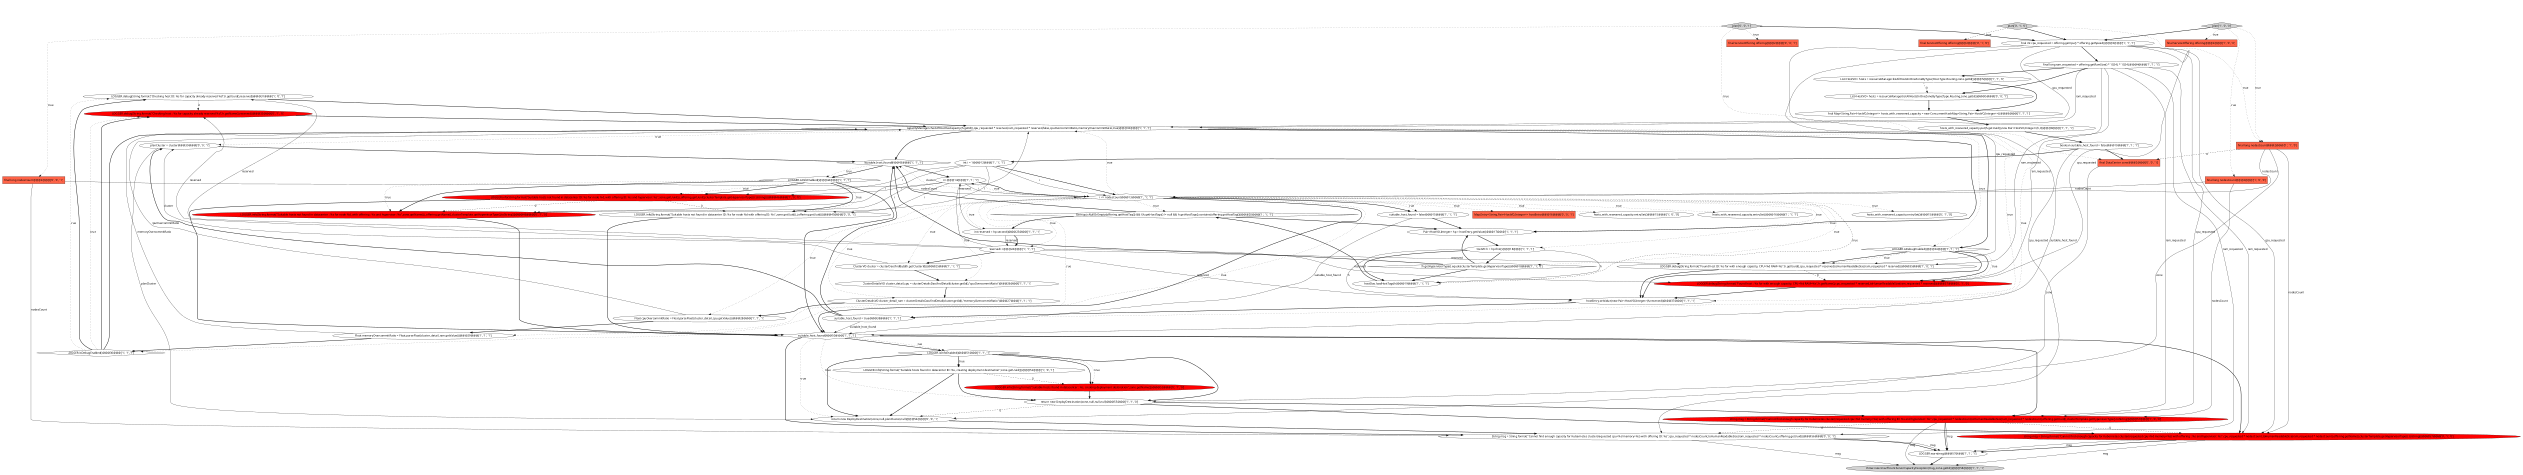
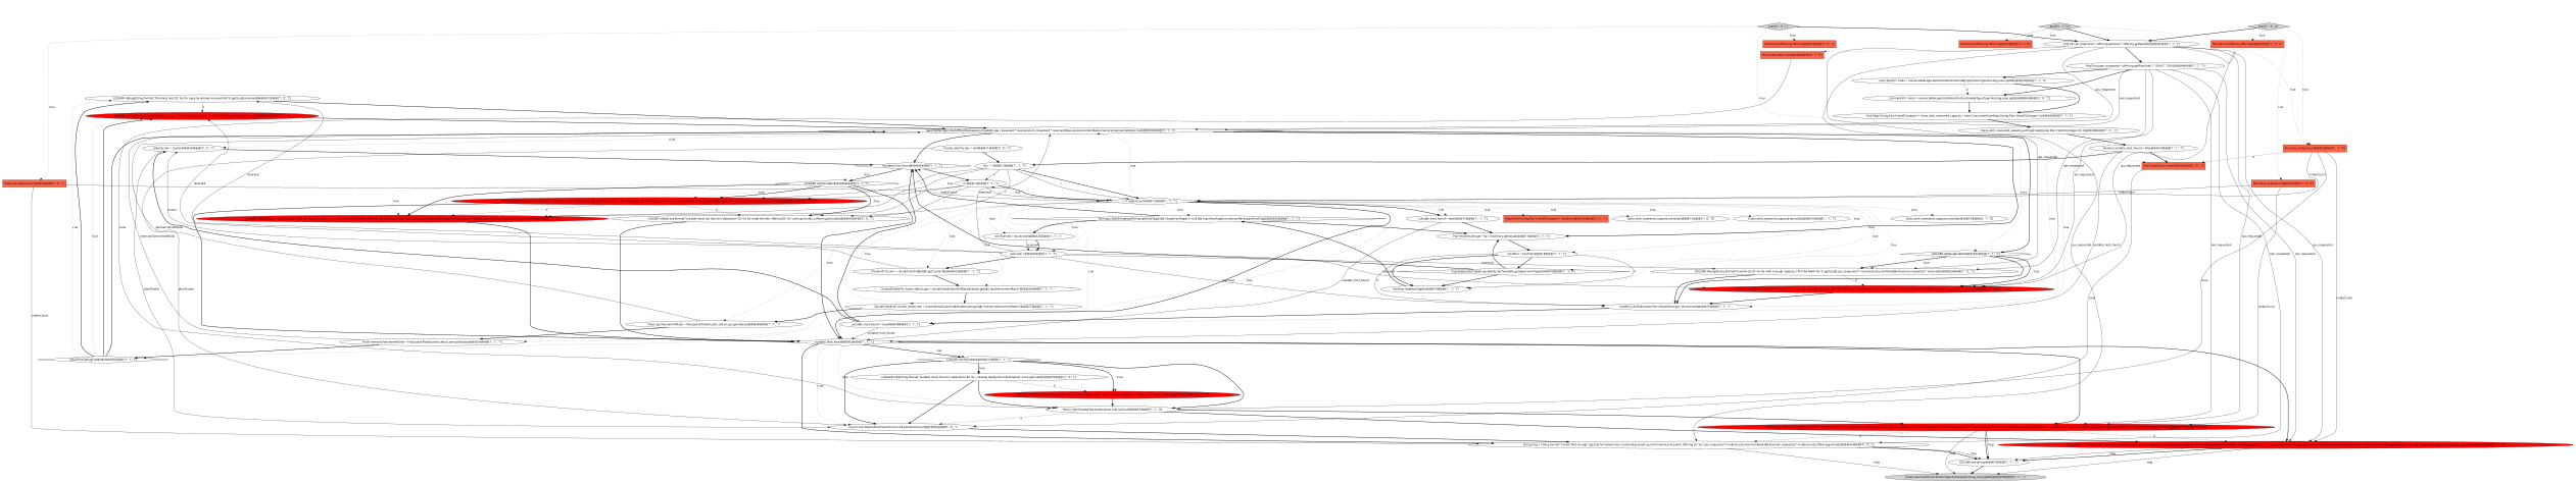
  digraph {
    fontname="Noto Sans"
    node [fillcolor=white fontname="Noto Sans" shape=ellipse style=filled]
    edge [fontname="Noto Sans" style=bold]
    n1 [label="LOGGER.debug(String.format(\"Checking host ID: %s for capacity already reserved %d\",h.getUuid(),reserved))@@@31@@@['1', '0', '1']"]
    n2 [fillcolor=red label="LOGGER.debug(String.format(\"Checking host : %s for capacity already reserved %d\",h.getName(),reserved))@@@33@@@['0', '1', '0']"]
    n3 [label="capacityManager.checkIfHostHasCapacity(h.getId(),cpu_requested * reserved,ram_requested * reserved,false,cpuOvercommitRatio,memoryOvercommitRatio,true)@@@33@@@['1', '1', '1']" shape=diamond]
    n4 [label="planCluster = cluster@@@39@@@['0', '0', '1']"]
    n5 [label="!suitable_host_found@@@43@@@['1', '1', '1']" shape=diamond]
    n6 [label="hostEntry.setValue(new Pair<HostVO,Integer>(h,reserved))@@@37@@@['1', '1', '1']"]
    n7 [label="Pair<HostVO,Integer> hp = hostEntry.getValue()@@@17@@@['1', '1', '1']"]
    n8 [label="LOGGER.isDebugEnabled()@@@34@@@['1', '1', '1']" shape=diamond]
    n9 [label="suitable_host_found = true@@@38@@@['1', '1', '1']"]
    n10 [fillcolor=tomato label="final long nodesCount@@@2@@@['1', '1', '0']" shape=box]
    n11 [fillcolor=tomato label="final DataCenter zone@@@2@@@['0', '0', '1']" shape=box]
    n12 [fillcolor=red label="String msg = String.format(\"Cannot find enough capacity for Kubernetes cluster(requested cpu=%d memory=%s) with offering : %s and hypervisor: %s\",cpu_requested * nodesCount,toHumanReadableSize(ram_requested * nodesCount),offering.getName(),clusterTemplate.getHypervisorType().toString())@@@57@@@['0', '1', '0']"]
    n13 [label="return new DeployDestination(zone,null,null,null)@@@55@@@['1', '1', '0']"]
    n14 [label="i <= nodesCount@@@13@@@['1', '1', '1']" shape=diamond]
    n15 [label="return new DeployDestination(zone,null,planCluster,null)@@@54@@@['0', '0', '1']"]
    n16 [fillcolor=lightgray label="throw new InsufficientServerCapacityException(msg,,zone.getId())@@@58@@@['1', '1', '1']"]
    n17 [label="LOGGER.warn(msg)@@@57@@@['1', '1', '1']"]
    n18 [fillcolor=red label="String msg = String.format(\"Cannot find enough capacity for Kubernetes cluster(requested cpu=%d memory=%s) with offering ID: %s and hypervisor: %s\",cpu_requested * nodesCount,toHumanReadableSize(ram_requested * nodesCount),offering.getUuid(),clusterTemplate.getHypervisorType().toString())@@@57@@@['1', '0', '0']"]
    n19 [label="suitable_host_found@@@50@@@['1', '1', '1']" shape=diamond]
    n20 [label="ClusterVO cluster = clusterDao.findById(h.getClusterId())@@@25@@@['1', '1', '1']"]
    n21 [label="ClusterDetailsVO cluster_detail_cpu = clusterDetailsDao.findDetail(cluster.getId(),\"cpuOvercommitRatio\")@@@26@@@['1', '1', '1']"]
    n22 [label="ClusterDetailsVO cluster_detail_ram = clusterDetailsDao.findDetail(cluster.getId(),\"memoryOvercommitRatio\")@@@27@@@['1', '1', '1']"]
    n23 [label="Float cpuOvercommitRatio = Float.parseFloat(cluster_detail_cpu.getValue())@@@28@@@['1', '1', '1']"]
    n24 [label="LOGGER.isDebugEnabled()@@@30@@@['1', '1', '1']" shape=diamond]
    n25 [label="i++@@@14@@@['1', '1', '1']"]
    n26 [label="HostVO h = hp.first()@@@18@@@['1', '1', '1']"]
    n27 [label="!h.getHypervisorType().equals(clusterTemplate.getHypervisorType())@@@18@@@['1', '1', '0']" shape=diamond]
    n28 [label="hostDao.loadHostTags(h)@@@19@@@['1', '1', '1']"]
    n29 [label="hosts_with_resevered_capacity.entrySet()@@@15@@@['0', '1', '0']"]
    n30 [label="suitable_host_found = false@@@15@@@['1', '1', '1']"]
    n31 [fillcolor=tomato label="Map.Entry<String,Pair<HostVO,Integer>> hostEntry@@@16@@@['0', '0', '1']" shape=box]
    n32 [label="hosts_with_resevered_capacity.entrySet()@@@15@@@['1', '0', '0']"]
    n33 [label="Float memoryOvercommitRatio = Float.parseFloat(cluster_detail_ram.getValue())@@@29@@@['1', '1', '1']"]
    n34 [label="hosts_with_resevered_capacity.entrySet()@@@16@@@['1', '1', '1']"]
    n35 [label="reserved++@@@24@@@['1', '1', '1']"]
    n36 [label="!Strings.isNullOrEmpty(offering.getHostTag()) && !(h.getHostTags() != null && h.getHostTags().contains(offering.getHostTag()))@@@20@@@['1', '1', '1']" shape=diamond]
    n37 [label="int reserved = hp.second()@@@23@@@['1', '1', '1']"]
    n38 [label="LOGGER.isInfoEnabled()@@@51@@@['1', '1', '1']" shape=diamond]
    n39 [label="String msg = String.format(\"Cannot find enough capacity for Kubernetes cluster(requested cpu=%d memory=%s) with offering ID: %s\",cpu_requested * nodesCount,toHumanReadableSize(ram_requested * nodesCount),offering.getUuid())@@@56@@@['0', '0', '1']"]
    n40 [label="LOGGER.info(String.format(\"Suitable hosts found in datacenter ID: %s, creating deployment destination\",zone.getUuid()))@@@52@@@['1', '0', '1']"]
    n41 [fillcolor=red label="LOGGER.info(String.format(\"Suitable hosts found in datacenter : %s, creating deployment destination\",zone.getName()))@@@53@@@['0', '1', '0']"]
    n42 [label="List<HostVO> hosts = resourceManager.listAllHostsInOneZoneByType(Type.Routing,zone.getId())@@@5@@@['0', '0', '1']"]
    n43 [label="final Map<String,Pair<HostVO,Integer>> hosts_with_resevered_capacity = new ConcurrentHashMap<String,Pair<HostVO,Integer>>()@@@6@@@['1', '1', '1']"]
    n44 [label="hosts_with_resevered_capacity.put(h.getUuid(),new Pair<HostVO,Integer>(h,0))@@@8@@@['1', '1', '1']"]
    n45 [label="LOGGER.isInfoEnabled()@@@44@@@['1', '1', '1']" shape=diamond]
    n46 [fillcolor=red label="LOGGER.info(String.format(\"Suitable hosts not found in datacenter ID: %s for node %d, with offering ID: %s and hypervisor: %s\",zone.getUuid(),i,offering.getUuid(),clusterTemplate.getHypervisorType().toString()))@@@46@@@['1', '0', '0']"]
    n47 [fillcolor=red label="LOGGER.info(String.format(\"Suitable hosts not found in datacenter : %s for node %d, with offering : %s and hypervisor: %s\",zone.getName(),i,offering.getName(),clusterTemplate.getHypervisorType().toString()))@@@46@@@['0', '1', '0']"]
    n48 [label="LOGGER.info(String.format(\"Suitable hosts not found in datacenter ID: %s for node %d with offering ID: %s\",zone.getUuid(),i,offering.getUuid()))@@@45@@@['0', '0', '1']"]
    n49 [label="final int cpu_requested = offering.getCpu() * offering.getSpeed()@@@3@@@['1', '1', '1']"]
    n50 [label="LOGGER.debug(String.format(\"Found host ID: %s for with enough capacity, CPU=%d RAM=%s\",h.getUuid(),cpu_requested * reserved,toHumanReadableSize(ram_requested * reserved)))@@@35@@@['1', '0', '1']"]
    n51 [fillcolor=red label="LOGGER.debug(String.format(\"Found host : %s for with enough capacity, CPU=%d RAM=%s\",h.getName(),cpu_requested * reserved,toHumanReadableSize(ram_requested * reserved)))@@@37@@@['0', '1', '0']"]
    n52 [label="final long ram_requested = offering.getRamSize() * 1024L * 1024L@@@4@@@['1', '1', '1']"]
    n53 [label="List<HostVO> hosts = resourceManager.listAllHostsInOneZoneByType(Host.Type.Routing,zone.getId())@@@5@@@['1', '1', '0']"]
    n54 [fillcolor=lightgray label="plan['1', '0', '0']" shape=diamond]
    n55 [fillcolor=tomato label="final ServiceOffering offering@@@2@@@['1', '0', '0']" shape=box]
    n56 [fillcolor=tomato label="final long nodesCount@@@2@@@['1', '0', '0']" shape=box]
    n57 [label="boolean suitable_host_found = false@@@10@@@['1', '1', '1']"]
    n58 [fillcolor=tomato label="final ServiceOffering offering@@@2@@@['0', '1', '0']" shape=box]
    n59 [fillcolor=tomato label="final ServiceOffering offering@@@2@@@['0', '0', '1']" shape=box]
+   n60 [label="Cluster planCluster = null@@@11@@@['0', '0', '1']"]
    n61 [label="int i = 1@@@12@@@['1', '1', '1']"]
    n62 [fillcolor=tomato label="final long nodesCount@@@2@@@['0', '0', '1']" shape=box]
    n63 [fillcolor=lightgray label="plan['0', '1', '0']" shape=diamond]
+   n64 [fillcolor=tomato label="final DataCenter zone@@@2@@@['0', '1', '0']" shape=box]
    n65 [fillcolor=lightgray label="plan['0', '0', '1']" shape=diamond]
    n1 -> n2 [label=0 style=dashed]
    n1 -> n3
    n2 -> n3
    n3 -> n4 [label=true style=dotted]
    n3 -> n5
    n3 -> n6 [label=true style=dotted]
    n3 -> n7
    n3 -> n8
    n3 -> n8 [label=true style=dotted]
    n3 -> n9 [label=true style=dotted]
    n4 -> n5
    n4 -> n15 [label=planCluster style=solid]
    n5 -> n25
    n5 -> n45 [label=true style=dotted]
    n5 -> n45
    n6 -> n9
    n7 -> n26
    n8 -> n6
    n8 -> n50
    n8 -> n50 [label=true style=dotted]
    n8 -> n51
    n8 -> n51 [label=true style=dotted]
    n9 -> n4
    n9 -> n5
    n9 -> n19 [label=suitable_host_found style=solid]
    n10 -> n11 [label=0 style=dashed]
    n10 -> n12 [label=nodesCount style=solid]
    n10 -> n13 [label=zone style=solid]
    n10 -> n14 [label=nodesCount style=solid]
    n11 -> n15 [label=zone style=solid]
    n12 -> n16 [label=msg style=solid]
    n12 -> n17 [label=msg style=solid]
    n12 -> n17
    n13 -> n12
    n13 -> n15 [label=0 style=dashed]
    n13 -> n18
    n14 -> n3 [label=true style=dotted]
-   n14 -> n5 [label=cluster style=dotted]
+   n14 -> n5 [label=true style=dotted]
    n14 -> n7 [label=true style=dotted]
    n14 -> n19
    n14 -> n20 [label=true style=dotted]
    n14 -> n21 [label=true style=dotted]
    n14 -> n22 [label=true style=dotted]
    n14 -> n23 [label=true style=dotted]
    n14 -> n24 [label=true style=dotted]
    n14 -> n25 [label=true style=dotted]
    n14 -> n26 [label=true style=dotted]
    n14 -> n27 [label=true style=dotted]
-   n14 -> n28 [label=true style=dashed]
+   n14 -> n28 [label=true style=dotted]
    n14 -> n29 [label=true style=dotted]
    n14 -> n30 [label=true style=dotted]
    n14 -> n30
    n14 -> n31 [label=true style=dotted]
    n14 -> n32 [label=true style=dotted]
    n14 -> n33 [label=true style=dotted]
    n14 -> n34 [label=true style=dotted]
    n14 -> n35 [label=true style=dotted]
    n14 -> n36 [label=true style=dotted]
    n14 -> n37 [label=true style=dotted]
    n15 -> n39
    n17 -> n16
    n18 -> n12 [label=0 style=dashed]
    n18 -> n16 [label=msg style=solid]
    n18 -> n17 [label=msg style=solid]
    n18 -> n17
    n18 -> n39 [label=0 style=dashed]
    n19 -> n12
    n19 -> n13 [label=true style=dotted]
    n19 -> n15 [label=true style=dotted]
    n19 -> n18
    n19 -> n38
    n19 -> n38 [label=true style=dotted]
    n19 -> n39
    n20 -> n4 [label=cluster style=solid]
    n20 -> n21
    n21 -> n22
    n22 -> n23
    n23 -> n3 [label=cpuOvercommitRatio style=solid]
    n23 -> n33
    n24 -> n1 [label=true style=dotted]
    n24 -> n1
    n24 -> n2
    n24 -> n2 [label=true style=dotted]
    n24 -> n3
    n25 -> n14 [label=i style=solid]
    n25 -> n14
    n25 -> n46 [label=i style=solid]
    n25 -> n47 [label=i style=solid]
    n25 -> n48 [label=i style=solid]
    n26 -> n6 [label=h style=solid]
    n26 -> n27
    n26 -> n28
    n26 -> n28 [label=h style=solid]
    n27 -> n5
    n27 -> n7
    n27 -> n28
    n28 -> n36
    n30 -> n7
    n30 -> n19 [label=suitable_host_found style=solid]
    n33 -> n3 [label=memoryOvercommitRatio style=solid]
    n33 -> n24
    n35 -> n1 [label=reserved style=solid]
    n35 -> n2 [label=reserved style=solid]
    n35 -> n3 [label=reserved style=solid]
    n35 -> n6 [label=reserved style=solid]
    n35 -> n20
    n35 -> n50 [label=reserved style=solid]
    n35 -> n51 [label=reserved style=solid]
    n36 -> n5
    n36 -> n7
    n36 -> n37
    n37 -> n35 [label=reserved style=solid]
    n37 -> n35
    n38 -> n13
    n38 -> n15
    n38 -> n40 [label=true style=dotted]
    n38 -> n40
    n38 -> n41
    n38 -> n41 [label=true style=dotted]
    n39 -> n16 [label=msg style=solid]
    n39 -> n17
    n39 -> n17 [label=msg style=solid]
    n40 -> n13
    n40 -> n15
    n40 -> n41 [label=0 style=dashed]
    n41 -> n13
    n42 -> n43
    n43 -> n44
    n44 -> n57
    n45 -> n19
    n45 -> n46 [label=true style=dotted]
    n45 -> n46
    n45 -> n47 [label=true style=dotted]
    n45 -> n47
    n45 -> n48
    n45 -> n48 [label=true style=dotted]
    n46 -> n19
    n46 -> n47 [label=0 style=dashed]
    n46 -> n48 [label=0 style=dashed]
    n47 -> n19
    n48 -> n19
    n49 -> n3 [label=cpu_requested style=solid]
    n49 -> n12 [label=cpu_requested style=solid]
    n49 -> n18 [label=cpu_requested style=solid]
    n49 -> n39 [label=cpu_requested style=solid]
    n49 -> n50 [label=cpu_requested style=solid]
    n49 -> n51 [label=cpu_requested style=solid]
    n49 -> n52
    n50 -> n6
    n50 -> n51 [label=0 style=dashed]
    n51 -> n6
    n52 -> n3 [label=ram_requested style=solid]
    n52 -> n12 [label=ram_requested style=solid]
    n52 -> n18 [label=ram_requested style=solid]
    n52 -> n39 [label=ram_requested style=solid]
    n52 -> n42
    n52 -> n50 [label=ram_requested style=solid]
    n52 -> n51 [label=ram_requested style=solid]
    n52 -> n53
    n53 -> n42 [label=0 style=dashed]
    n53 -> n43
    n54 -> n10 [label=true style=dotted]
    n54 -> n49
    n54 -> n55 [label=true style=dotted]
    n54 -> n56 [label=true style=dotted]
    n56 -> n14 [label=nodesCount style=solid]
    n56 -> n18 [label=nodesCount style=solid]
    n57 -> n11
    n57 -> n19 [label=suitable_host_found style=solid]
    n57 -> n61
+   n60 -> n15 [label=planCluster style=solid]
+   n60 -> n61
    n61 -> n14
    n61 -> n14 [label=i style=solid]
-   n37 -> n25 [label=i style=solid]
+   n61 -> n25 [label=i style=solid]
    n61 -> n46 [label=i style=solid]
    n61 -> n47 [label=i style=solid]
    n61 -> n48 [label=i style=solid]
    n62 -> n14 [label=nodesCount style=solid]
    n62 -> n39 [label=nodesCount style=solid]
    n63 -> n10 [label=true style=dotted]
    n63 -> n49
    n63 -> n58 [label=true style=dashed]
+   n63 -> n64 [label=true style=dotted]
+   n64 -> n13 [label=zone style=solid]
    n65 -> n11 [label=true style=dotted]
    n65 -> n49
    n65 -> n59 [label=true style=dotted]
    n65 -> n62 [label=true style=dotted]
  }
